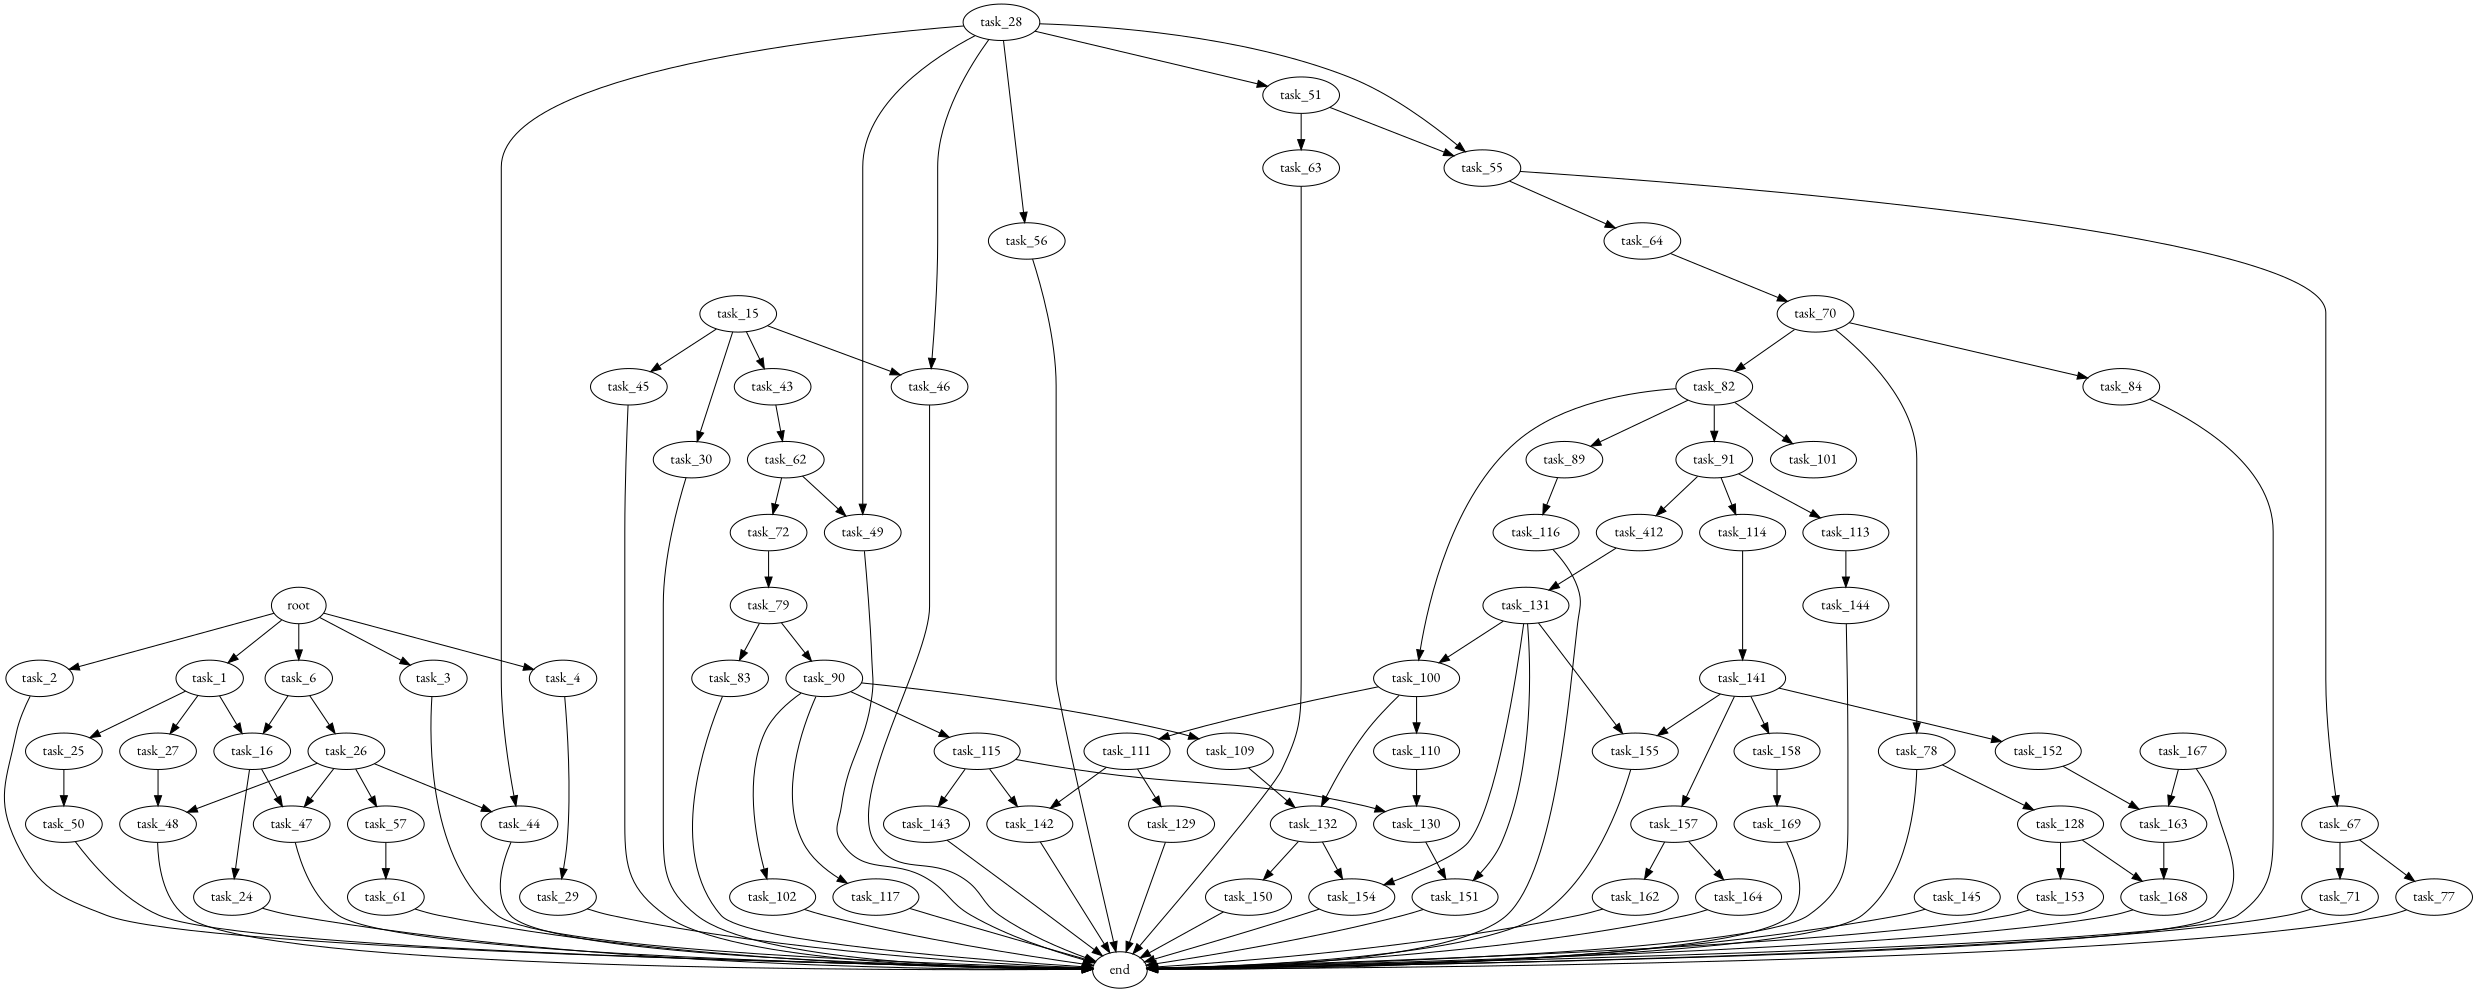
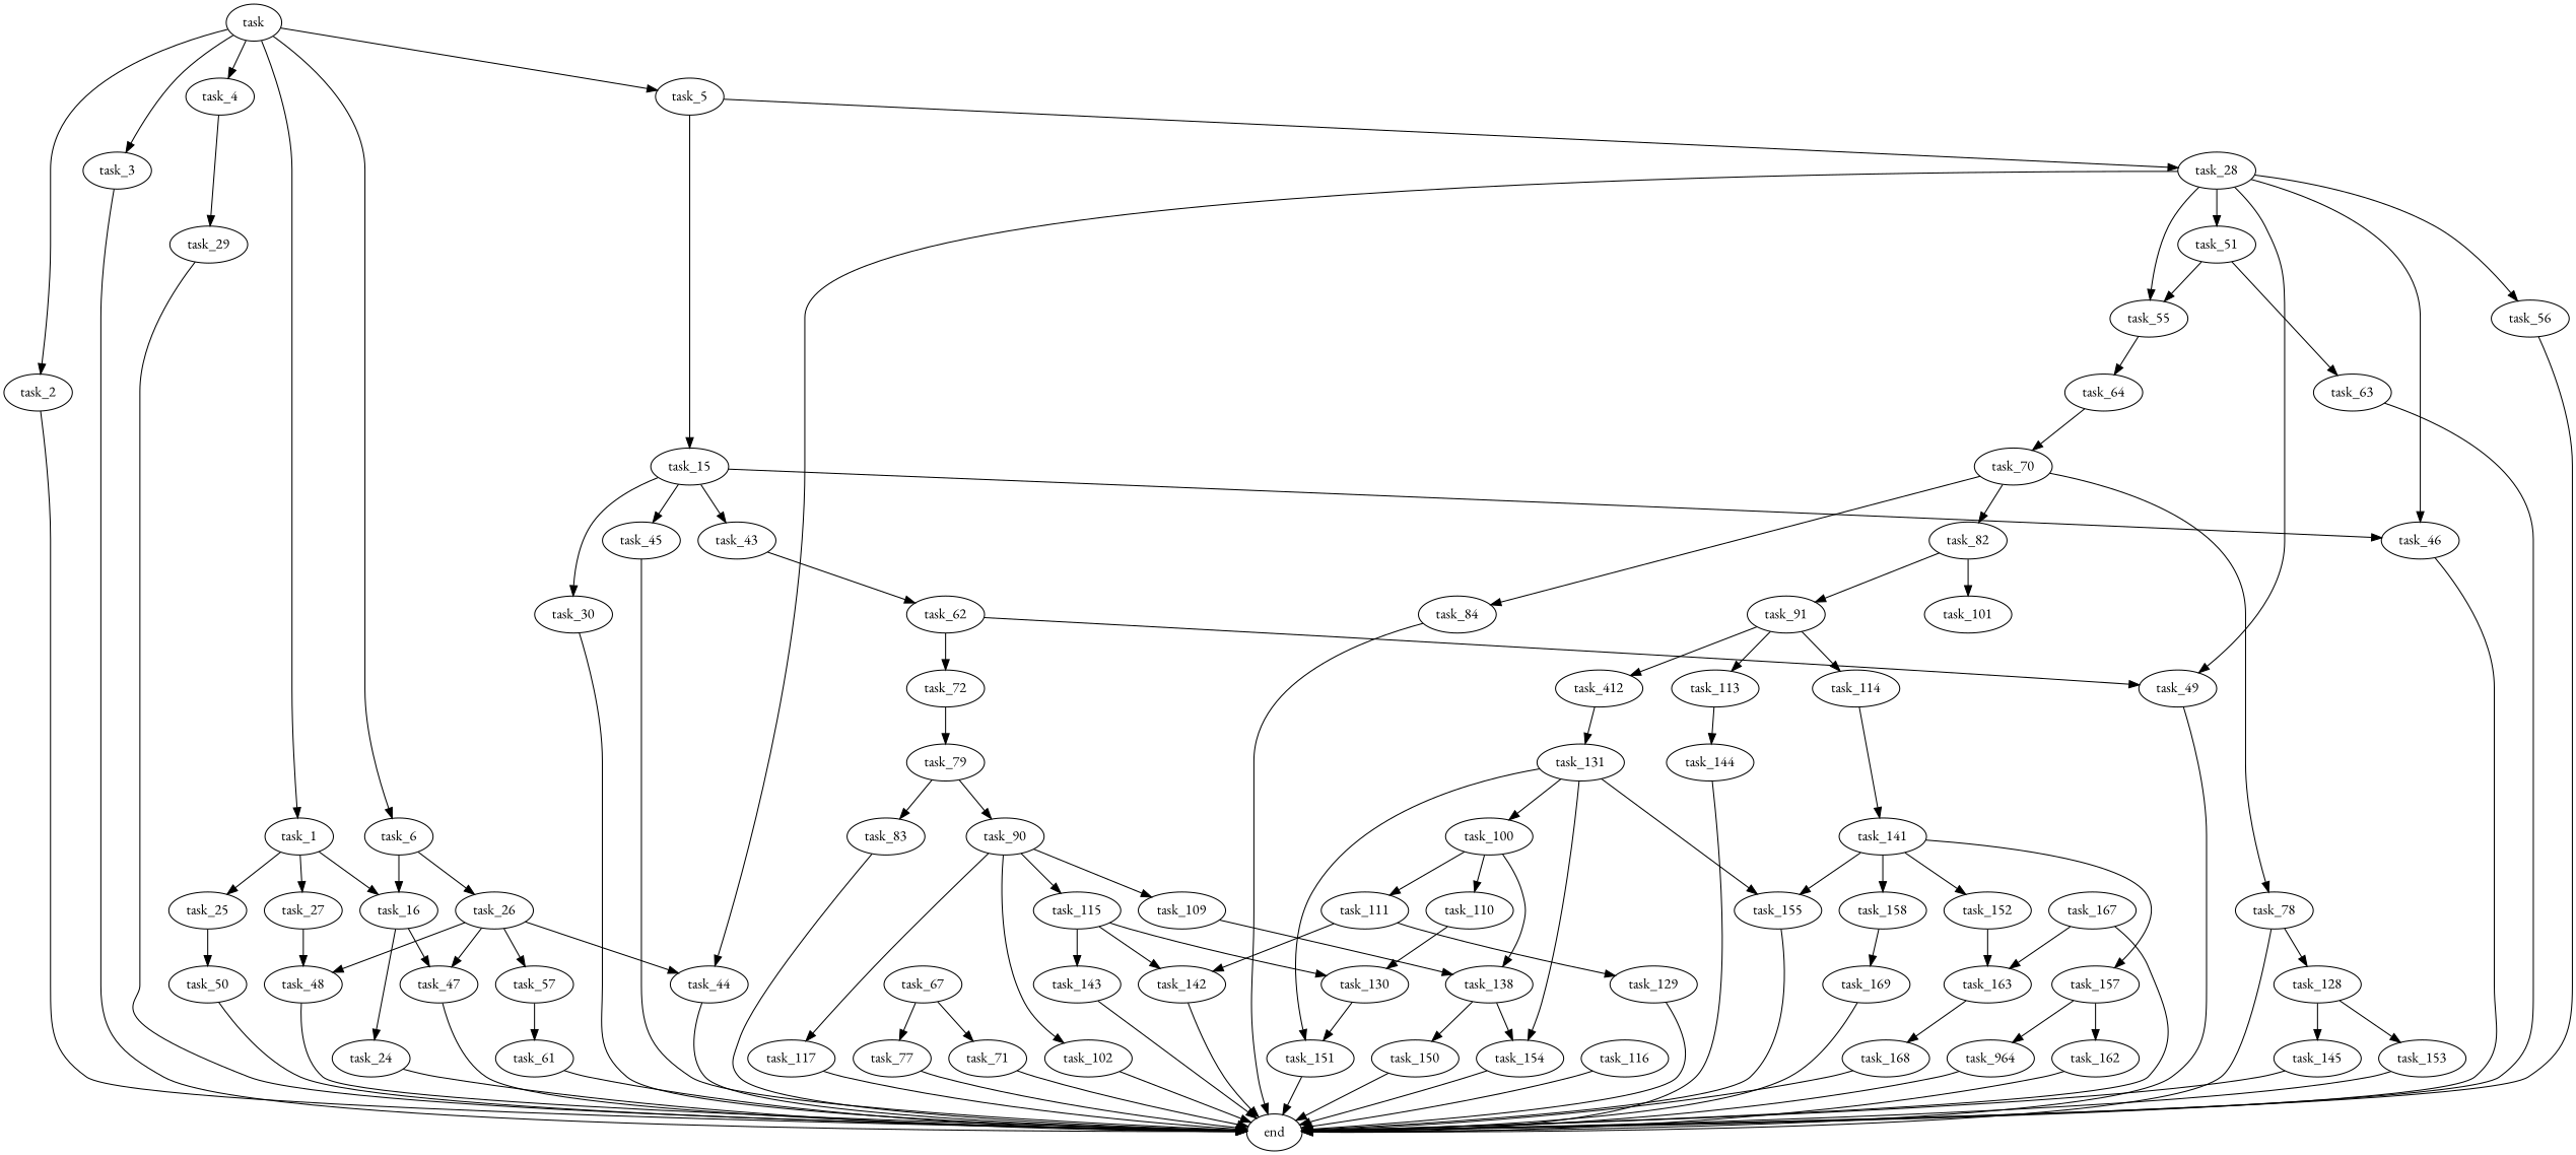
  digraph {
    fontname="EB Garamond"
    node [fontname="EB Garamond"]
    edge [fontname="EB Garamond"]
-   root
+   root [label=task]
    task_1
    task_2
    task_3
    task_4
+   task_5
    task_6
    task_16
    task_25
    task_27
    end
    task_29
    task_15
    task_28
    task_26
    task_24
    task_47
    task_50
    task_48
    task_30
    task_43
    task_45
    task_46
    task_49
    task_44
    task_51
    task_55
    task_56
    task_57
    task_62
    task_61
    task_63
    task_64
    task_67
    task_72
    task_70
    task_71
    task_77
    task_79
    task_78
    task_82
    task_84
    task_128
-   task_89
    task_91
    task_100
    task_101
    task_83
    task_90
    task_102
    task_109
    task_115
    task_117
    task_116
    n55 [label=task_412]
    task_113
    task_114
    task_110
    task_111
-   task_132
+   task_132 [label=task_138]
    task_130
    task_142
    task_143
    task_131
    task_144
    task_141
    task_129
    task_151
    task_154
    task_155
    task_150
    task_145
    task_153
    task_152
    task_157
    task_158
    task_163
    task_162
-   task_164
+   task_164 [label=task_964]
    task_169
    task_168
    task_167
    root -> task_1
    root -> task_2
    root -> task_3
    root -> task_4
+   root -> task_5
    root -> task_6
    task_1 -> task_16
    task_1 -> task_25
    task_1 -> task_27
    task_2 -> end
    task_3 -> end
    task_4 -> task_29
+   task_5 -> task_15
+   task_5 -> task_28
    task_6 -> task_16
    task_6 -> task_26
    task_16 -> task_24
    task_16 -> task_47
    task_25 -> task_50
    task_27 -> task_48
    task_29 -> end
    task_15 -> task_30
    task_15 -> task_43
    task_15 -> task_45
    task_15 -> task_46
    task_28 -> task_46
    task_28 -> task_49
    task_28 -> task_44
    task_28 -> task_51
    task_28 -> task_55
    task_28 -> task_56
    task_26 -> task_47
    task_26 -> task_48
    task_26 -> task_44
    task_26 -> task_57
    task_24 -> end
    task_47 -> end
    task_50 -> end
    task_48 -> end
    task_30 -> end
    task_43 -> task_62
    task_45 -> end
    task_46 -> end
    task_49 -> end
    task_44 -> end
    task_51 -> task_55
    task_51 -> task_63
    task_55 -> task_64
-   task_55 -> task_67
    task_56 -> end
    task_57 -> task_61
    task_62 -> task_49
    task_62 -> task_72
    task_61 -> end
    task_63 -> end
    task_64 -> task_70
    task_67 -> task_71
    task_67 -> task_77
    task_72 -> task_79
    task_70 -> task_78
    task_70 -> task_82
    task_70 -> task_84
    task_71 -> end
    task_77 -> end
    task_79 -> task_83
    task_79 -> task_90
    task_78 -> end
    task_78 -> task_128
-   task_82 -> task_89
    task_82 -> task_91
-   task_82 -> task_100
    task_82 -> task_101
    task_84 -> end
-   task_128 -> task_168
+   task_128 -> task_145
    task_128 -> task_153
-   task_89 -> task_116
    task_91 -> n55
    task_91 -> task_113
    task_91 -> task_114
    task_100 -> task_110
    task_100 -> task_111
    task_100 -> task_132
    task_83 -> end
    task_90 -> task_102
    task_90 -> task_109
    task_90 -> task_115
    task_90 -> task_117
    task_102 -> end
    task_109 -> task_132
    task_115 -> task_130
    task_115 -> task_142
    task_115 -> task_143
    task_117 -> end
    task_116 -> end
    n55 -> task_131
    task_113 -> task_144
    task_114 -> task_141
    task_110 -> task_130
    task_111 -> task_142
    task_111 -> task_129
    task_132 -> task_154
    task_132 -> task_150
    task_130 -> task_151
    task_142 -> end
    task_143 -> end
    task_131 -> task_100
    task_131 -> task_151
    task_131 -> task_154
    task_131 -> task_155
    task_144 -> end
    task_141 -> task_155
    task_141 -> task_152
    task_141 -> task_157
    task_141 -> task_158
    task_129 -> end
    task_151 -> end
    task_154 -> end
    task_155 -> end
    task_150 -> end
    task_145 -> end
    task_153 -> end
    task_152 -> task_163
    task_157 -> task_162
    task_157 -> task_164
    task_158 -> task_169
    task_163 -> task_168
    task_162 -> end
    task_164 -> end
    task_169 -> end
    task_168 -> end
    task_167 -> end
    task_167 -> task_163
  }
